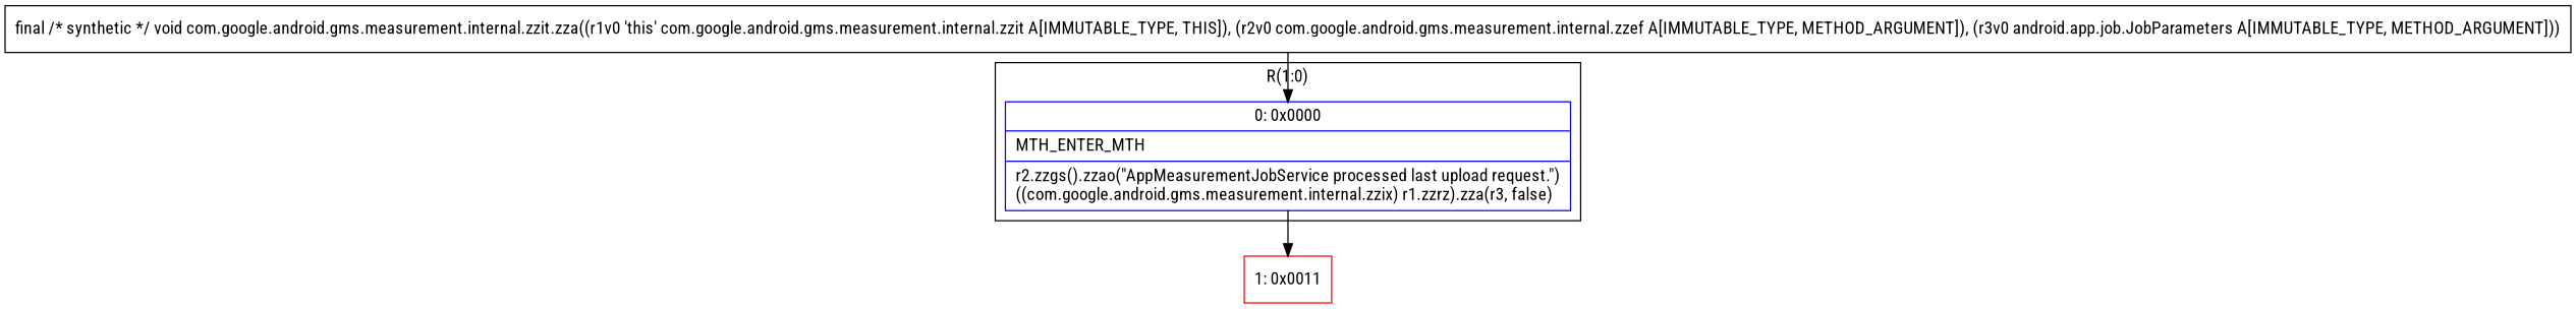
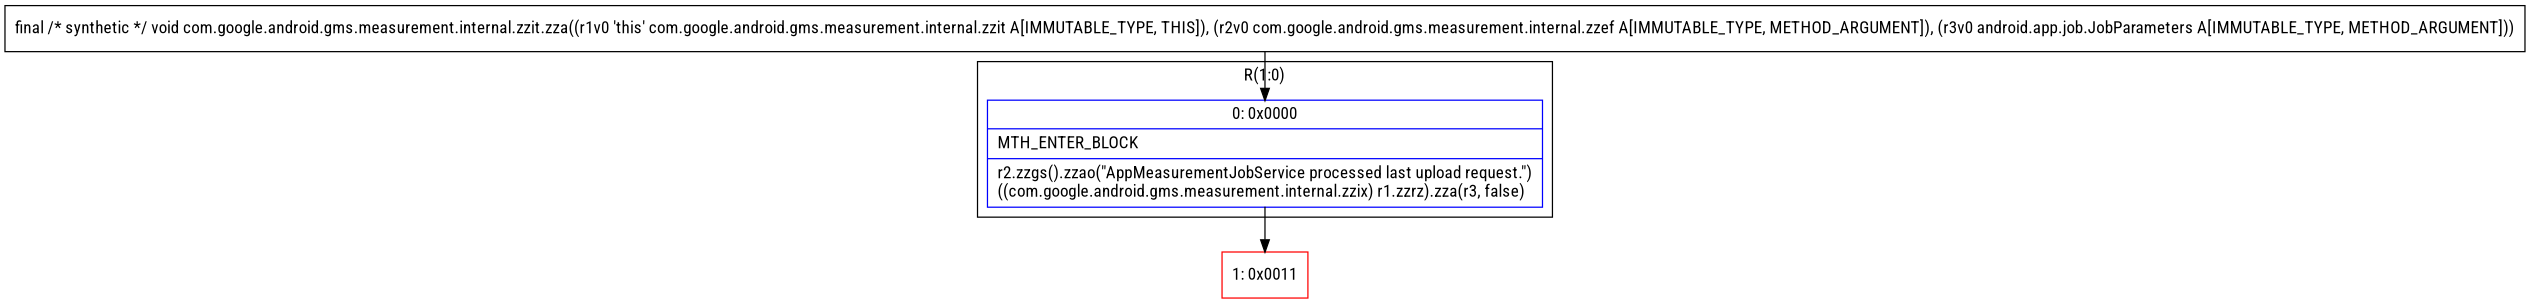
  digraph {
    fontname="Roboto Condensed"
    node [shape=record fontname="Roboto Condensed"]
    edge [fontname="Roboto Condensed"]
-   n1 [color=blue label="{0\:\ 0x0000|MTH_ENTER_MTH\l|r2.zzgs().zzao(\"AppMeasurementJobService processed last upload request.\")\l((com.google.android.gms.measurement.internal.zzix) r1.zzrz).zza(r3, false)\l}"]
+   n1 [color=blue label="{0\:\ 0x0000|MTH_ENTER_BLOCK\l|r2.zzgs().zzao(\"AppMeasurementJobService processed last upload request.\")\l((com.google.android.gms.measurement.internal.zzix) r1.zzrz).zza(r3, false)\l}"]
    n2 [color=red label="{1\:\ 0x0011}"]
    n3 [label="{final \/* synthetic *\/ void com.google.android.gms.measurement.internal.zzit.zza((r1v0 'this' com.google.android.gms.measurement.internal.zzit A[IMMUTABLE_TYPE, THIS]), (r2v0 com.google.android.gms.measurement.internal.zzef A[IMMUTABLE_TYPE, METHOD_ARGUMENT]), (r3v0 android.app.job.JobParameters A[IMMUTABLE_TYPE, METHOD_ARGUMENT])) }"]
    subgraph cluster_1 {
      label="R(1:0)"
      n1
    }
    n1 -> n2
    n3 -> n1
  }
